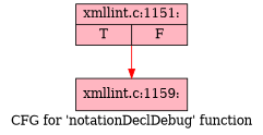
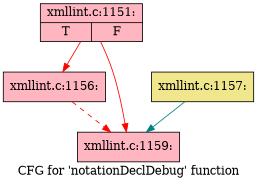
  digraph {
    label="CFG for 'notationDeclDebug' function"
    node [fillcolor=lightpink shape=record style=filled]
    edge [color=red style=solid]
    n1 [label="{xmllint.c:1151:|{<s0>T|<s1>F}}"]
+   n2 [label="{xmllint.c:1156:}"]
    n3 [label="{xmllint.c:1159:}"]
+   n4 [fillcolor=khaki label="{xmllint.c:1157:}"]
+   n1 -> n2
    n1 -> n3
+   n2 -> n3 [style=dashed]
+   n4 -> n3 [color=teal]
  }
